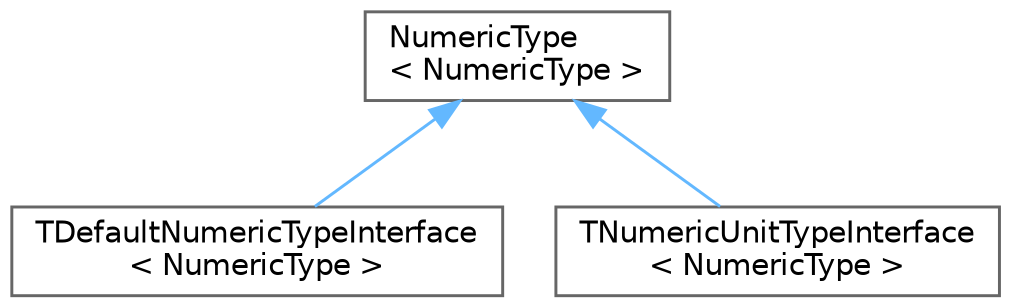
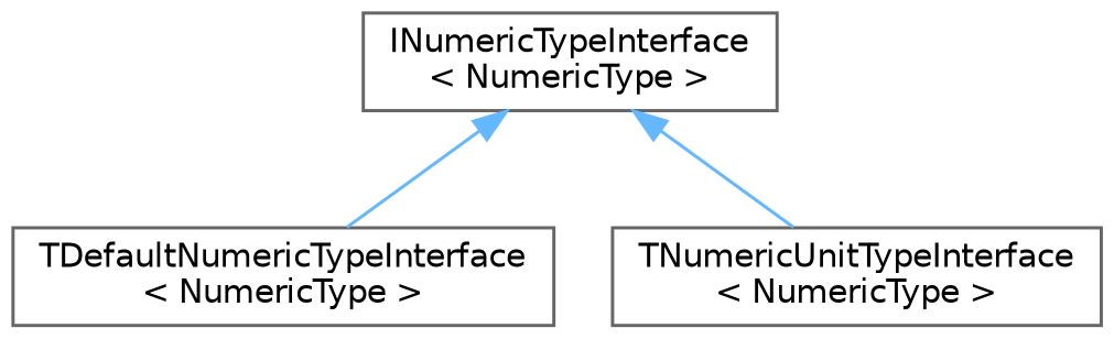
  digraph {
    rankdir=TB
    node [color=grey40 fillcolor=white fontname=Helvetica fontsize=10 shape=box style=filled]
    edge [color=steelblue1 dir=back fontname=Helvetica fontsize=10 labelfontname=Helvetica labelfontsize=10 style=solid]
-   n1 [height=0.2 label="NumericType\l\< NumericType \>" width=0.4]
+   n1 [height=0.2 label="INumericTypeInterface\l\< NumericType \>" width=0.4]
    n2 [height=0.2 label="TDefaultNumericTypeInterface\l\< NumericType \>" width=0.4]
    n3 [height=0.2 label="TNumericUnitTypeInterface\l\< NumericType \>" width=0.4]
    n1 -> n2
    n1 -> n3
  }
